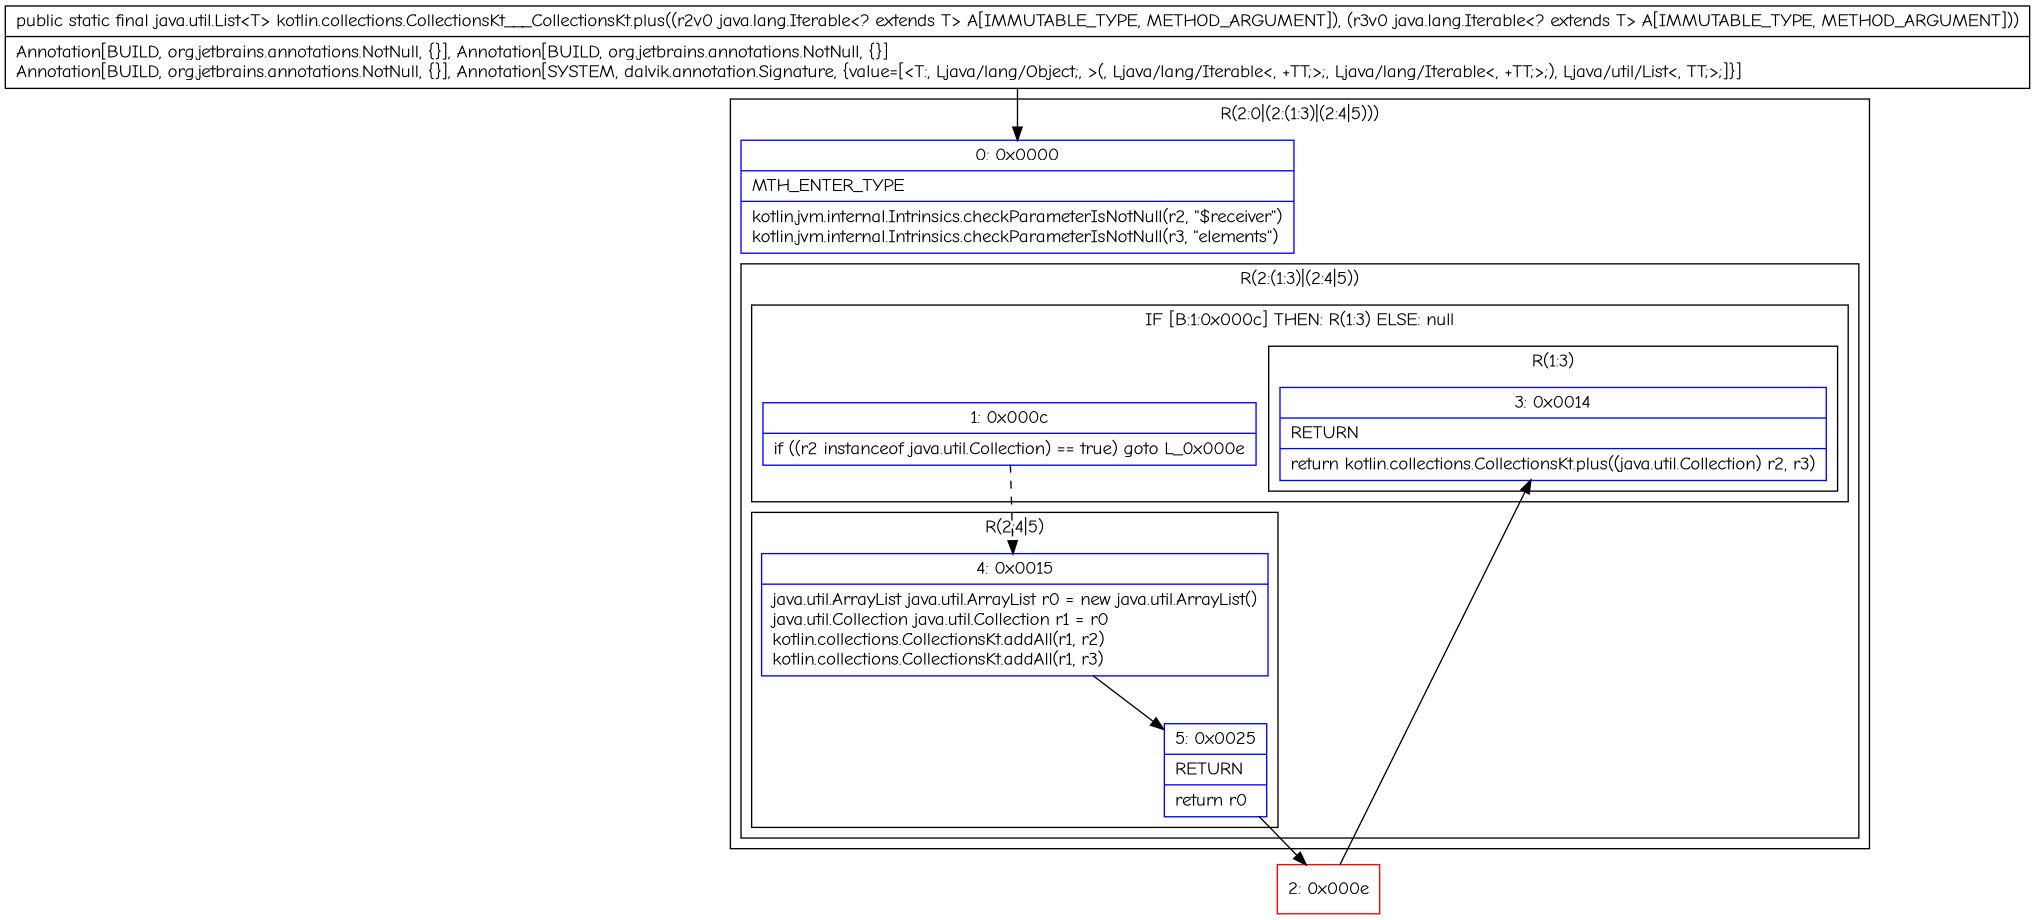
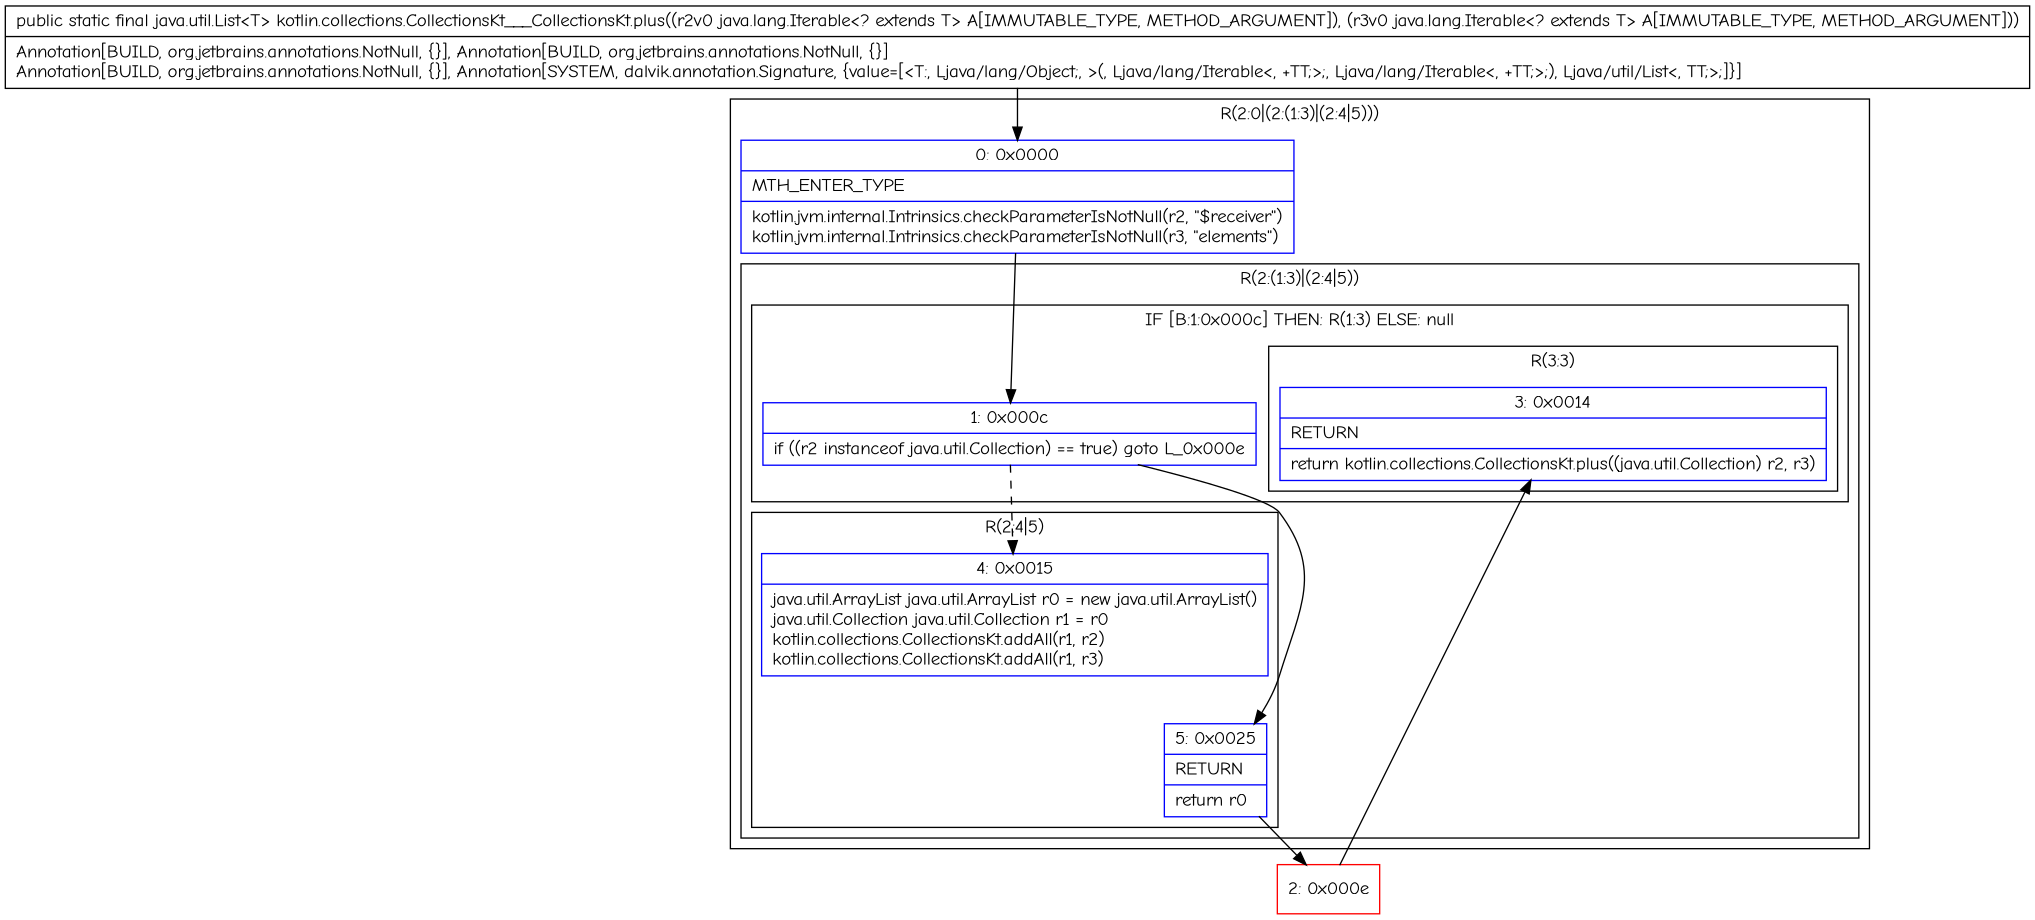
  digraph {
    fontname="Comic Neue"
    node [color=blue fontname="Comic Neue" shape=record]
    edge [fontname="Comic Neue"]
    n1 [label="{3\:\ 0x0014|RETURN\l|return kotlin.collections.CollectionsKt.plus((java.util.Collection) r2, r3)\l}"]
    n2 [label="{1\:\ 0x000c|if ((r2 instanceof java.util.Collection) == true) goto L_0x000e\l}"]
    n3 [label="{4\:\ 0x0015|java.util.ArrayList java.util.ArrayList r0 = new java.util.ArrayList()\ljava.util.Collection java.util.Collection r1 = r0\lkotlin.collections.CollectionsKt.addAll(r1, r2)\lkotlin.collections.CollectionsKt.addAll(r1, r3)\l}"]
    n4 [label="{5\:\ 0x0025|RETURN\l|return r0\l}"]
    n5 [label="{0\:\ 0x0000|MTH_ENTER_TYPE\l|kotlin.jvm.internal.Intrinsics.checkParameterIsNotNull(r2, \"$receiver\")\lkotlin.jvm.internal.Intrinsics.checkParameterIsNotNull(r3, \"elements\")\l}"]
    n6 [color=red label="{2\:\ 0x000e}"]
    n7 [label="{public static final java.util.List\<T\> kotlin.collections.CollectionsKt___CollectionsKt.plus((r2v0 java.lang.Iterable\<? extends T\> A[IMMUTABLE_TYPE, METHOD_ARGUMENT]), (r3v0 java.lang.Iterable\<? extends T\> A[IMMUTABLE_TYPE, METHOD_ARGUMENT]))  | Annotation[BUILD, org.jetbrains.annotations.NotNull, \{\}], Annotation[BUILD, org.jetbrains.annotations.NotNull, \{\}]\lAnnotation[BUILD, org.jetbrains.annotations.NotNull, \{\}], Annotation[SYSTEM, dalvik.annotation.Signature, \{value=[\<T:, Ljava\/lang\/Object;, \>(, Ljava\/lang\/Iterable\<, +TT;\>;, Ljava\/lang\/Iterable\<, +TT;\>;), Ljava\/util\/List\<, TT;\>;]\}]\l}" color=""]
    subgraph cluster_1 {
      label="R(2:0|(2:(1:3)|(2:4|5)))"
      n5
      subgraph cluster_2 {
        label="R(2:(1:3)|(2:4|5))"
        subgraph cluster_3 {
          label="IF [B:1:0x000c] THEN: R(1:3) ELSE: null"
          n2
          subgraph cluster_4 {
-           label="R(1:3)"
+           label="R(3:3)"
            n1
          }
        }
        subgraph cluster_5 {
          label="R(2:4|5)"
          n3
          n4
        }
      }
    }
    n2 -> n3 [style=dashed]
-   n3 -> n4
+   n2 -> n4
    n4 -> n6
+   n5 -> n2
    n6 -> n1
    n7 -> n5
  }
